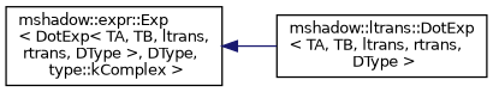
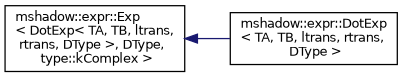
  digraph {
    rankdir=LR
    node [color=black fillcolor=white fontname=Helvetica fontsize=10 shape=record style=filled]
    n1 [height=0.2 label="mshadow::expr::Exp\l\< DotExp\< TA, TB, ltrans,\l rtrans, DType \>, DType,\l type::kComplex \>" width=0.4]
-   n2 [height=0.2 label="mshadow::ltrans::DotExp\l\< TA, TB, ltrans, rtrans,\l DType \>" width=0.4]
+   n2 [height=0.2 label="mshadow::expr::DotExp\l\< TA, TB, ltrans, rtrans,\l DType \>" width=0.4]
    n1 -> n2 [color=midnightblue dir=back fontname=Helvetica fontsize=10 labelfontname=Helvetica labelfontsize=10 style=solid]
  }
